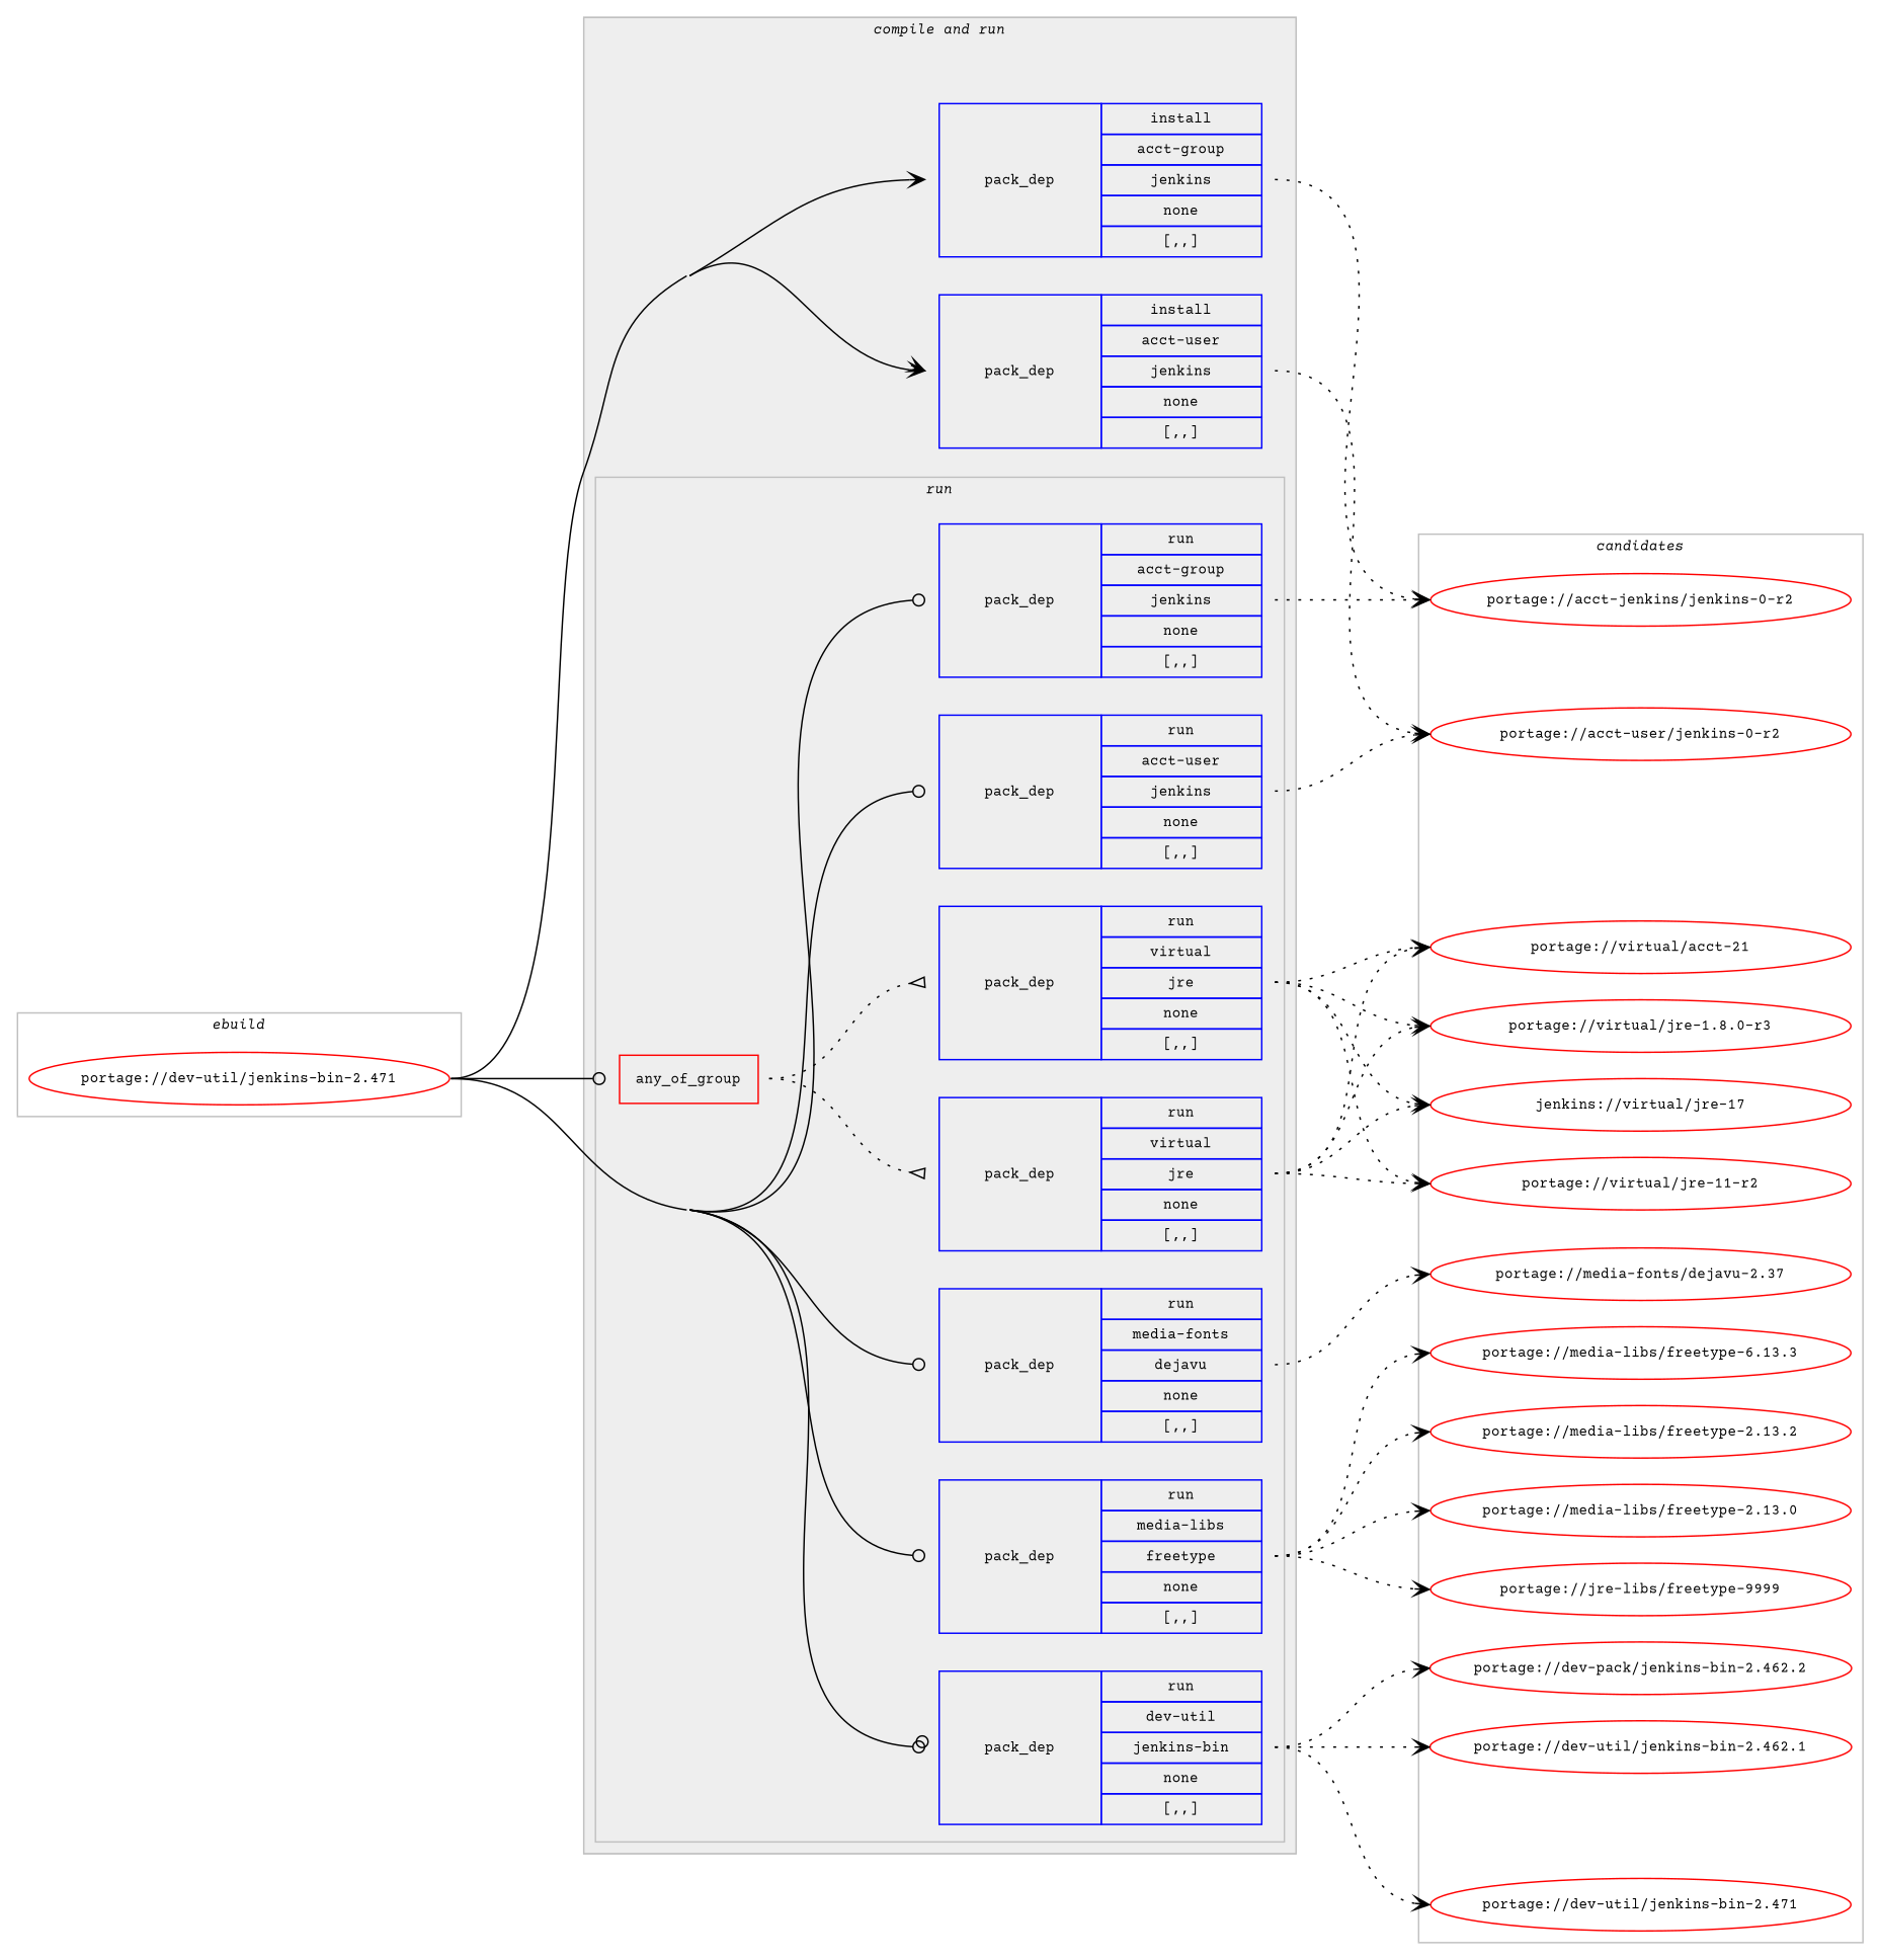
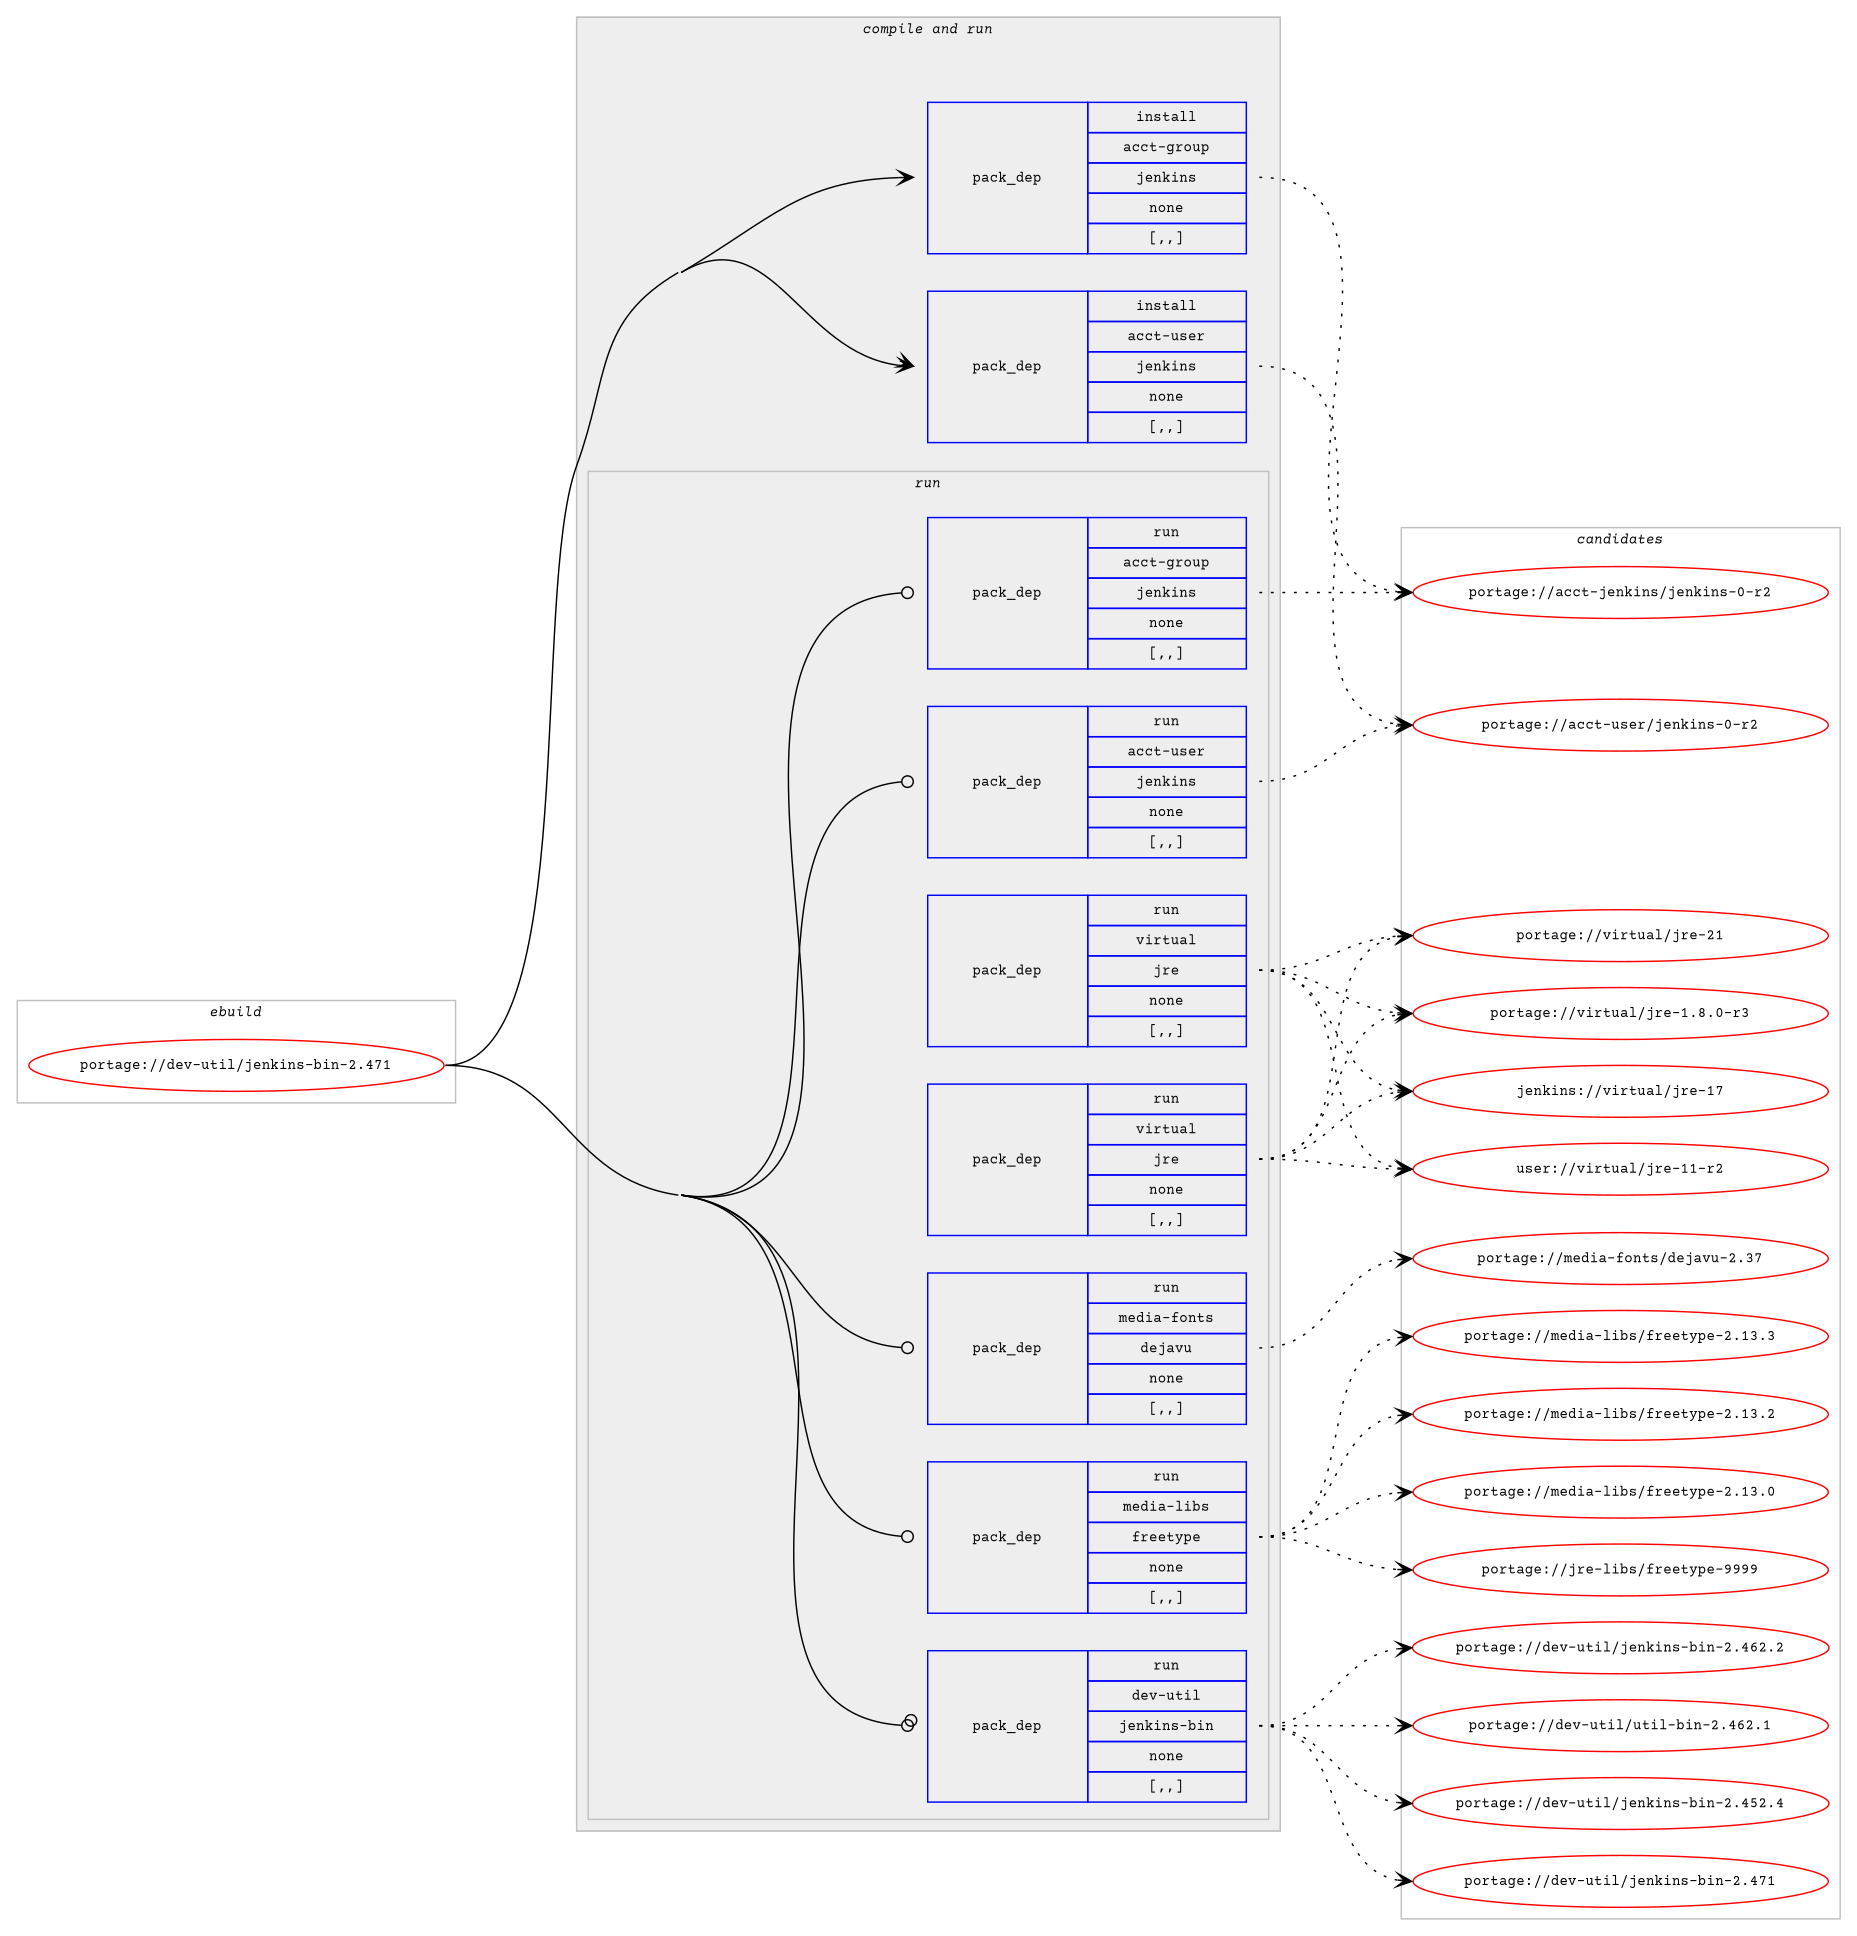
  digraph {
    compound=true
    concentrate=true
    fontname="Courier Prime"
    fontsize=10
    newrank=true
    rankdir=LR
    ranksep=1.5
    node [color=red fontname="Courier Prime" fontsize=10]
    edge [arrowhead=vee fontname="Courier Prime" headport=w style=dotted tailport=e weight=100]
    n1 [label="portage://dev-util/jenkins-bin-2.471" width=4]
    n2 [color=blue label=<<TABLE BORDER="0" CELLBORDER="1" CELLSPACING="0" CELLPADDING="4" WIDTH="220"><TR><TD ROWSPAN="6" CELLPADDING="30">pack_dep</TD></TR><TR><TD WIDTH="110">install</TD></TR><TR><TD>acct-group</TD></TR><TR><TD>jenkins</TD></TR><TR><TD>none</TD></TR><TR><TD>[,,]</TD></TR></TABLE>> shape=none]
    n3 [color=blue label=<<TABLE BORDER="0" CELLBORDER="1" CELLSPACING="0" CELLPADDING="4" WIDTH="220"><TR><TD ROWSPAN="6" CELLPADDING="30">pack_dep</TD></TR><TR><TD WIDTH="110">install</TD></TR><TR><TD>acct-user</TD></TR><TR><TD>jenkins</TD></TR><TR><TD>none</TD></TR><TR><TD>[,,]</TD></TR></TABLE>> shape=none]
    n4 [color=blue label=<<TABLE BORDER="0" CELLBORDER="1" CELLSPACING="0" CELLPADDING="4" WIDTH="220"><TR><TD ROWSPAN="6" CELLPADDING="30">pack_dep</TD></TR><TR><TD WIDTH="110">run</TD></TR><TR><TD>virtual</TD></TR><TR><TD>jre</TD></TR><TR><TD>none</TD></TR><TR><TD>[,,]</TD></TR></TABLE>> shape=none]
    n5 [color=blue label=<<TABLE BORDER="0" CELLBORDER="1" CELLSPACING="0" CELLPADDING="4" WIDTH="220"><TR><TD ROWSPAN="6" CELLPADDING="30">pack_dep</TD></TR><TR><TD WIDTH="110">run</TD></TR><TR><TD>virtual</TD></TR><TR><TD>jre</TD></TR><TR><TD>none</TD></TR><TR><TD>[,,]</TD></TR></TABLE>> shape=none]
-   n6 [label=<<TABLE BORDER="0" CELLBORDER="1" CELLSPACING="0" CELLPADDING="4"><TR><TD CELLPADDING="10">any_of_group</TD></TR></TABLE>> shape=none]
    n7 [color=blue label=<<TABLE BORDER="0" CELLBORDER="1" CELLSPACING="0" CELLPADDING="4" WIDTH="220"><TR><TD ROWSPAN="6" CELLPADDING="30">pack_dep</TD></TR><TR><TD WIDTH="110">run</TD></TR><TR><TD>acct-group</TD></TR><TR><TD>jenkins</TD></TR><TR><TD>none</TD></TR><TR><TD>[,,]</TD></TR></TABLE>> shape=none]
    n8 [color=blue label=<<TABLE BORDER="0" CELLBORDER="1" CELLSPACING="0" CELLPADDING="4" WIDTH="220"><TR><TD ROWSPAN="6" CELLPADDING="30">pack_dep</TD></TR><TR><TD WIDTH="110">run</TD></TR><TR><TD>acct-user</TD></TR><TR><TD>jenkins</TD></TR><TR><TD>none</TD></TR><TR><TD>[,,]</TD></TR></TABLE>> shape=none]
    n9 [color=blue label=<<TABLE BORDER="0" CELLBORDER="1" CELLSPACING="0" CELLPADDING="4" WIDTH="220"><TR><TD ROWSPAN="6" CELLPADDING="30">pack_dep</TD></TR><TR><TD WIDTH="110">run</TD></TR><TR><TD>media-fonts</TD></TR><TR><TD>dejavu</TD></TR><TR><TD>none</TD></TR><TR><TD>[,,]</TD></TR></TABLE>> shape=none]
    n10 [color=blue label=<<TABLE BORDER="0" CELLBORDER="1" CELLSPACING="0" CELLPADDING="4" WIDTH="220"><TR><TD ROWSPAN="6" CELLPADDING="30">pack_dep</TD></TR><TR><TD WIDTH="110">run</TD></TR><TR><TD>media-libs</TD></TR><TR><TD>freetype</TD></TR><TR><TD>none</TD></TR><TR><TD>[,,]</TD></TR></TABLE>> shape=none]
    n11 [color=blue label=<<TABLE BORDER="0" CELLBORDER="1" CELLSPACING="0" CELLPADDING="4" WIDTH="220"><TR><TD ROWSPAN="6" CELLPADDING="30">pack_dep</TD></TR><TR><TD WIDTH="110">run</TD></TR><TR><TD>dev-util</TD></TR><TR><TD>jenkins-bin</TD></TR><TR><TD>none</TD></TR><TR><TD>[,,]</TD></TR></TABLE>> shape=none]
    n12 [label="portage://acct-jenkins/jenkins-0-r2" width=4]
    n13 [label="portage://acct-user/jenkins-0-r2" width=4]
-   n14 [label="portage://virtual/acct-21" width=4]
+   n14 [label="portage://virtual/jre-21" width=4]
    n15 [label="jenkins://virtual/jre-17" width=4]
-   n16 [label="portage://virtual/jre-11-r2" width=4]
+   n16 [label="user://virtual/jre-11-r2" width=4]
    n17 [label="portage://virtual/jre-1.8.0-r3" width=4]
    n18 [label="portage://media-fonts/dejavu-2.37" width=4]
    n19 [label="portage://jre-libs/freetype-9999" width=4]
-   n20 [label="portage://media-libs/freetype-6.13.3" width=4]
+   n20 [label="portage://media-libs/freetype-2.13.3" width=4]
    n21 [label="portage://media-libs/freetype-2.13.2" width=4]
    n22 [label="portage://media-libs/freetype-2.13.0" width=4]
    n23 [label="portage://dev-util/jenkins-bin-2.471" width=4]
-   n24 [label="portage://dev-pack/jenkins-bin-2.462.2" width=4]
-   n25 [label="portage://dev-util/jenkins-bin-2.462.1" width=4]
+   n24 [label="portage://dev-util/jenkins-bin-2.462.2" width=4]
+   n25 [label="portage://dev-util/util-bin-2.462.1" width=4]
+   n26 [label="portage://dev-util/jenkins-bin-2.452.4" width=4]
    subgraph cluster_1 {
      color=gray
      label=<<i>ebuild</i>>
      n1
    }
    subgraph cluster_2 {
      color=gray
      label=<<i>dependencies</i>>
      subgraph cluster_3 {
        color=gray
        fillcolor="#eeeeee"
        label=<<i>compile</i>>
        style=filled
        subgraph sub_4 {
          color=gray
          fillcolor="#eeeeee"
          label=<<i>compile</i>>
          style=filled
          n2
        }
        subgraph sub_5 {
          color=gray
          fillcolor="#eeeeee"
          label=<<i>compile</i>>
          style=filled
          n3
        }
      }
      subgraph cluster_6 {
        color=gray
        fillcolor="#eeeeee"
        label=<<i>compile and run</i>>
        style=filled
      }
      subgraph cluster_7 {
        color=gray
        fillcolor="#eeeeee"
        label=<<i>run</i>>
        style=filled
        subgraph sub_8 {
          color=gray
          fillcolor="#eeeeee"
          label=<<i>run</i>>
          style=filled
-         n6
          subgraph sub_9 {
            color=gray
            fillcolor="#eeeeee"
            label=<<i>run</i>>
            style=filled
            n4
          }
          subgraph sub_10 {
            color=gray
            fillcolor="#eeeeee"
            label=<<i>run</i>>
            style=filled
            n5
          }
        }
        subgraph sub_11 {
          color=gray
          fillcolor="#eeeeee"
          label=<<i>run</i>>
          style=filled
          n7
        }
        subgraph sub_12 {
          color=gray
          fillcolor="#eeeeee"
          label=<<i>run</i>>
          style=filled
          n8
        }
        subgraph sub_13 {
          color=gray
          fillcolor="#eeeeee"
          label=<<i>run</i>>
          style=filled
          n9
        }
        subgraph sub_14 {
          color=gray
          fillcolor="#eeeeee"
          label=<<i>run</i>>
          style=filled
          n10
        }
        subgraph sub_15 {
          color=gray
          fillcolor="#eeeeee"
          label=<<i>run</i>>
          style=filled
          n11
        }
      }
    }
    subgraph cluster_16 {
      color=gray
      label=<<i>candidates</i>>
      rank=same
      subgraph sub_17 {
        color=black
        label=<<i>candidates</i>>
        nodesep=1
        rank=same
        n12
      }
      subgraph sub_18 {
        color=black
        label=<<i>candidates</i>>
        nodesep=1
        rank=same
        n13
      }
      subgraph sub_19 {
        color=black
        label=<<i>candidates</i>>
        nodesep=1
        rank=same
        n14
        n15
        n16
        n17
      }
      subgraph sub_20 {
        color=black
        label=<<i>candidates</i>>
        nodesep=1
        rank=same
        n14
        n15
        n16
        n17
      }
      subgraph sub_21 {
        color=black
        label=<<i>candidates</i>>
        nodesep=1
        rank=same
        n12
      }
      subgraph sub_22 {
        color=black
        label=<<i>candidates</i>>
        nodesep=1
        rank=same
        n13
      }
      subgraph sub_23 {
        color=black
        label=<<i>candidates</i>>
        nodesep=1
        rank=same
        n18
      }
      subgraph sub_24 {
        color=black
        label=<<i>candidates</i>>
        nodesep=1
        rank=same
        n19
        n20
        n21
        n22
      }
      subgraph sub_25 {
        color=black
        label=<<i>candidates</i>>
        nodesep=1
        rank=same
        n23
        n24
        n25
+       n26
      }
    }
    n1 -> n2 [style=solid weight=20]
    n1 -> n3 [style=solid weight=20]
-   n1 -> n6 [arrowhead=odot style=solid weight=20]
    n1 -> n7 [arrowhead=odot style=solid weight=20]
    n1 -> n8 [arrowhead=odot style=solid weight=20]
    n1 -> n9 [arrowhead=odot style=solid weight=20]
    n1 -> n10 [arrowhead=odot style=solid weight=20]
    n1 -> n11 [arrowhead=odot style=solid weight=20]
    n2 -> n12
    n3 -> n13
    n4 -> n14
    n4 -> n15
    n4 -> n16
    n4 -> n17
    n5 -> n14
    n5 -> n15
    n5 -> n16
    n5 -> n17
-   n6 -> n4 [arrowhead=oinv weight=20]
-   n6 -> n5 [arrowhead=oinv weight=20]
    n7 -> n12
    n8 -> n13
    n9 -> n18
    n10 -> n19
    n10 -> n20
    n10 -> n21
    n10 -> n22
    n11 -> n23
    n11 -> n24
    n11 -> n25
+   n11 -> n26
  }
